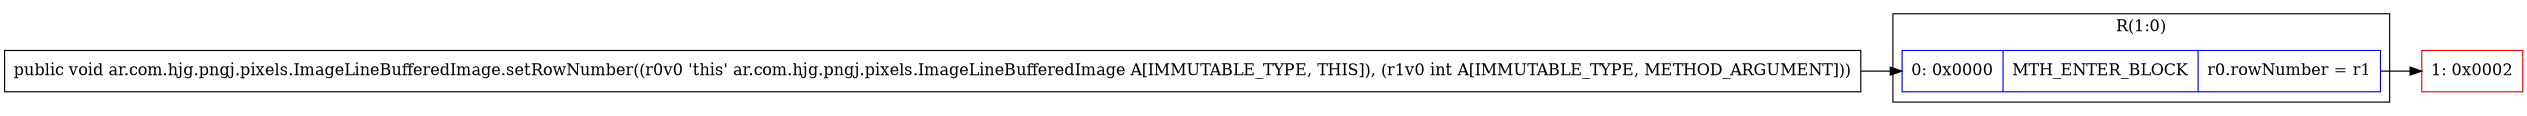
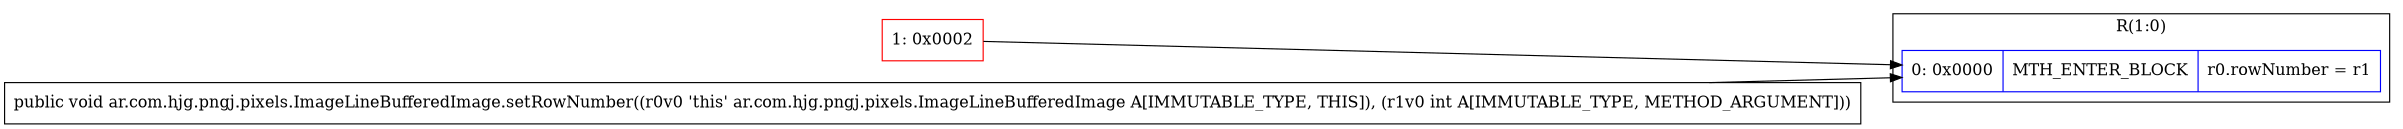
  digraph {
    rankdir=LR
    node [shape=record]
    n1 [color=blue label="{0\:\ 0x0000|MTH_ENTER_BLOCK\l|r0.rowNumber = r1\l}"]
    n2 [color=red label="{1\:\ 0x0002}"]
    n3 [label="{public void ar.com.hjg.pngj.pixels.ImageLineBufferedImage.setRowNumber((r0v0 'this' ar.com.hjg.pngj.pixels.ImageLineBufferedImage A[IMMUTABLE_TYPE, THIS]), (r1v0 int A[IMMUTABLE_TYPE, METHOD_ARGUMENT])) }"]
    subgraph cluster_1 {
      label="R(1:0)"
      n1
    }
-   n1 -> n2
+   n2 -> n1
    n3 -> n1
  }
